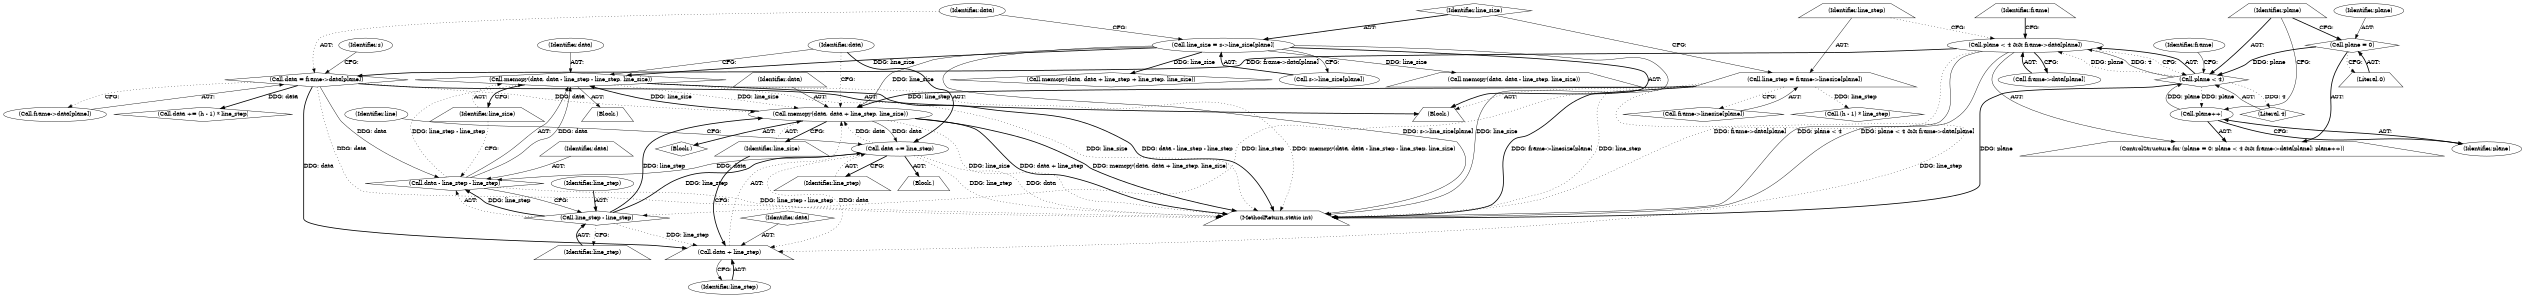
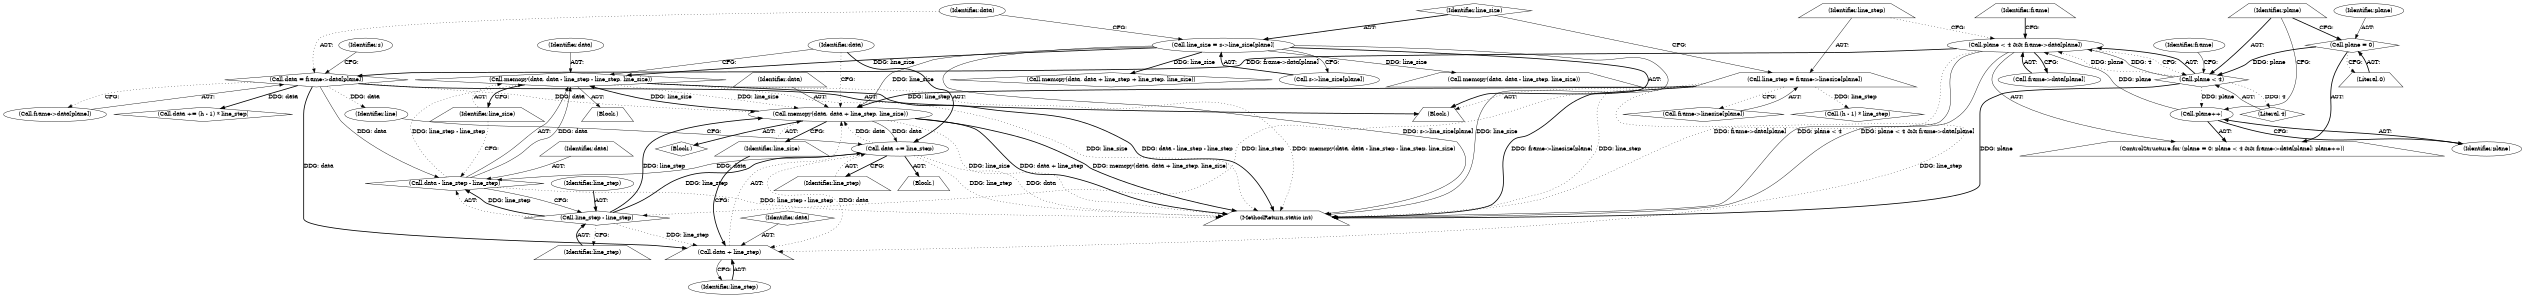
  digraph {
    node [shape=ellipse]
    edge [style=bold]
    n1 [label="(Call,memcpy(data, data - line_step - line_step, line_size))" shape=diamond]
    n2 [label="(Call,memcpy(data, data + line_step, line_size))"]
    n3 [label="(MethodReturn,static int)" shape=trapezium]
    n4 [label="(Block,)" shape=trapezium]
    n5 [label="(Identifier,line_size)" shape=trapezium]
    n6 [label="(Call,data += line_step)"]
    n7 [label="(Call,data - line_step - line_step)" shape=diamond]
    n8 [label="(Call,data + line_step)" shape=trapezium]
    n9 [label="(Block,)" shape=trapezium]
    n10 [label="(Identifier,line_step)" shape=trapezium]
    n11 [label="(Block,)" shape=diamond]
    n12 [label="(Identifier,line_size)" shape=trapezium]
    n13 [label="(Call,line_step - line_step)" shape=diamond]
    n14 [label="(Identifier,line_step)" shape=trapezium]
    n15 [label="(Call,data = frame->data[plane])" shape=diamond]
    n16 [label="(Block,)" shape=trapezium]
    n17 [label="(Call,frame->data[plane])"]
    n18 [label="(Call,data += (h - 1) * line_step)" shape=diamond]
    n19 [label="(Identifier,line_step)"]
    n20 [label="(Call,plane < 4 && frame->data[plane])"]
    n21 [label="(Call,plane < 4)" shape=diamond]
    n22 [label="(Call,frame->data[plane])"]
    n23 [label="(ControlStructure,for (plane = 0; plane < 4 && frame->data[plane]; plane++))" shape=trapezium]
    n24 [label="(Call,plane++)"]
    n25 [label="(Literal,4)" shape=diamond]
    n26 [label="(Identifier,plane)"]
    n27 [label="(Call,plane = 0)" shape=diamond]
    n28 [label="(Literal,0)" shape=trapezium]
    n29 [label="(Call,line_step = frame->linesize[plane])" shape=trapezium]
    n30 [label="(Call,(h - 1) * line_step)" shape=diamond]
    n31 [label="(Call,frame->linesize[plane])" shape=diamond]
    n32 [label="(Call,line_size = s->line_size[plane])"]
    n33 [label="(Call,memcpy(data, data + line_step + line_step, line_size))" shape=diamond]
    n34 [label="(Call,s->line_size[plane])"]
    n35 [label="(Call,memcpy(data, data - line_step, line_size))" shape=trapezium]
    n36 [label="(Identifier,s)"]
    n37 [label="(Identifier,plane)" shape=trapezium]
    n38 [label="(Identifier,data)" shape=diamond]
    n39 [label="(Identifier,line_step)" shape=trapezium]
    n40 [label="(Identifier,line_size)" shape=diamond]
    n41 [label="(Identifier,frame)" shape=trapezium]
    n42 [label="(Identifier,plane)"]
    n43 [label="(Identifier,data)"]
    n44 [label="(Identifier,frame)"]
    n45 [label="(Identifier,line_step)"]
    n46 [label="(Identifier,line)"]
    n47 [label="(Identifier,data)" shape=trapezium]
    n48 [label="(Identifier,data)"]
    n49 [label="(Identifier,data)" shape=trapezium]
    n50 [label="(Identifier,data)"]
    n1 -> n2 [label="DDG: line_size" style=dotted]
    n1 -> n3 [label="DDG: memcpy(data, data - line_step - line_step, line_size)" style=dotted]
    n1 -> n3 [label="DDG: line_size" style=dotted]
    n1 -> n3 [label="DDG: data - line_step - line_step"]
    n1 -> n4 [label="AST: " style=solid]
    n1 -> n5 [label="CFG: "]
    n2 -> n1 [label="DDG: line_size"]
    n2 -> n3 [label="DDG: data + line_step"]
    n2 -> n3 [label="DDG: memcpy(data, data + line_step, line_size)"]
    n2 -> n3 [label="DDG: line_size" style=dotted]
    n2 -> n6 [label="DDG: data" style=solid]
    n2 -> n11 [label="AST: "]
    n2 -> n12 [label="CFG: "]
    n5 -> n1 [label="AST: " style=dotted]
    n5 -> n7 [label="CFG: " style=dotted]
    n6 -> n2 [label="DDG: data" style=dotted]
    n6 -> n3 [label="DDG: line_step" style=dotted]
    n6 -> n3 [label="DDG: data" style=dotted]
    n6 -> n7 [label="DDG: data" style=solid]
    n6 -> n8 [label="DDG: data" style=dotted]
    n6 -> n9 [label="AST: "]
    n6 -> n10 [label="CFG: "]
    n7 -> n1 [label="AST: " style=solid]
    n7 -> n1 [label="DDG: data" style=solid]
    n7 -> n1 [label="DDG: line_step - line_step" style=dotted]
    n7 -> n3 [label="DDG: line_step - line_step" style=dotted]
    n7 -> n13 [label="CFG: " style=solid]
    n8 -> n2 [label="AST: " style=dotted]
    n8 -> n19 [label="CFG: " style=solid]
    n10 -> n6 [label="AST: " style=dotted]
    n12 -> n2 [label="AST: " style=dotted]
    n12 -> n8 [label="CFG: "]
    n13 -> n2 [label="DDG: line_step"]
    n13 -> n6 [label="DDG: line_step"]
    n13 -> n7 [label="AST: " style=dotted]
    n13 -> n7 [label="DDG: line_step"]
    n13 -> n8 [label="DDG: line_step" style=dotted]
    n13 -> n14 [label="CFG: " style=dotted]
    n14 -> n13 [label="AST: "]
    n15 -> n2 [label="DDG: data" style=dotted]
-   n15 -> n3 [label="DDG: data" style=dotted]
+   n15 -> n46 [label="DDG: data" style=dotted]
    n15 -> n7 [label="DDG: data" style=solid]
    n15 -> n8 [label="DDG: data"]
    n15 -> n16 [label="AST: "]
    n15 -> n17 [label="CFG: " style=dotted]
    n15 -> n18 [label="DDG: data"]
    n17 -> n15 [label="AST: " style=solid]
    n19 -> n8 [label="AST: "]
    n20 -> n3 [label="DDG: plane < 4" style=solid]
    n20 -> n3 [label="DDG: plane < 4 && frame->data[plane]" style=solid]
    n20 -> n3 [label="DDG: frame->data[plane]" style=dotted]
    n20 -> n15 [label="DDG: frame->data[plane]"]
    n20 -> n21 [label="CFG: " style=dotted]
    n20 -> n22 [label="CFG: "]
    n20 -> n23 [label="AST: " style=solid]
    n21 -> n3 [label="DDG: plane"]
    n21 -> n20 [label="AST: "]
    n21 -> n20 [label="DDG: plane" style=dotted]
    n21 -> n20 [label="DDG: 4" style=solid]
    n21 -> n24 [label="DDG: plane" style=dotted]
    n21 -> n25 [label="DDG: 4" style=dotted]
    n22 -> n20 [label="AST: "]
-   n24 -> n21 [label="DDG: plane" style=solid]
+   n24 -> n20 [label="DDG: plane" style=solid]
    n24 -> n23 [label="AST: "]
    n24 -> n26 [label="CFG: "]
    n25 -> n21 [label="AST: " style=solid]
    n26 -> n24 [label="AST: "]
    n27 -> n21 [label="DDG: plane"]
    n27 -> n23 [label="AST: "]
    n27 -> n28 [label="CFG: " style=dotted]
    n28 -> n27 [label="AST: "]
    n29 -> n2 [label="DDG: line_step"]
    n29 -> n3 [label="DDG: frame->linesize[plane]"]
    n29 -> n3 [label="DDG: line_step" style=dotted]
    n29 -> n8 [label="DDG: line_step" style=dotted]
    n29 -> n13 [label="DDG: line_step" style=dotted]
    n29 -> n16 [label="AST: " style=dotted]
    n29 -> n30 [label="DDG: line_step" style=dotted]
    n29 -> n31 [label="CFG: " style=dotted]
    n31 -> n29 [label="AST: " style=solid]
    n32 -> n1 [label="DDG: line_size"]
    n32 -> n2 [label="DDG: line_size" style=solid]
    n32 -> n3 [label="DDG: s->line_size[plane]" style=solid]
    n32 -> n3 [label="DDG: line_size" style=solid]
    n32 -> n16 [label="AST: "]
    n32 -> n33 [label="DDG: line_size"]
    n32 -> n34 [label="CFG: " style=solid]
    n32 -> n35 [label="DDG: line_size" style=solid]
    n34 -> n32 [label="AST: "]
    n36 -> n15 [label="CFG: " style=solid]
    n37 -> n21 [label="AST: "]
    n37 -> n24 [label="CFG: " style=solid]
    n37 -> n27 [label="CFG: "]
    n38 -> n8 [label="AST: " style=solid]
    n39 -> n20 [label="CFG: " style=dotted]
    n39 -> n29 [label="AST: " style=solid]
    n40 -> n29 [label="CFG: " style=solid]
    n40 -> n32 [label="AST: "]
    n41 -> n20 [label="CFG: "]
    n42 -> n27 [label="AST: " style=solid]
    n43 -> n15 [label="AST: " style=dotted]
    n43 -> n32 [label="CFG: " style=solid]
    n44 -> n21 [label="CFG: " style=solid]
    n45 -> n13 [label="AST: "]
    n46 -> n6 [label="CFG: " style=solid]
    n47 -> n2 [label="AST: " style=solid]
    n48 -> n1 [label="AST: " style=solid]
    n49 -> n7 [label="AST: " style=solid]
    n50 -> n1 [label="CFG: " style=solid]
    n50 -> n2 [label="CFG: " style=dotted]
    n50 -> n6 [label="AST: "]
  }
